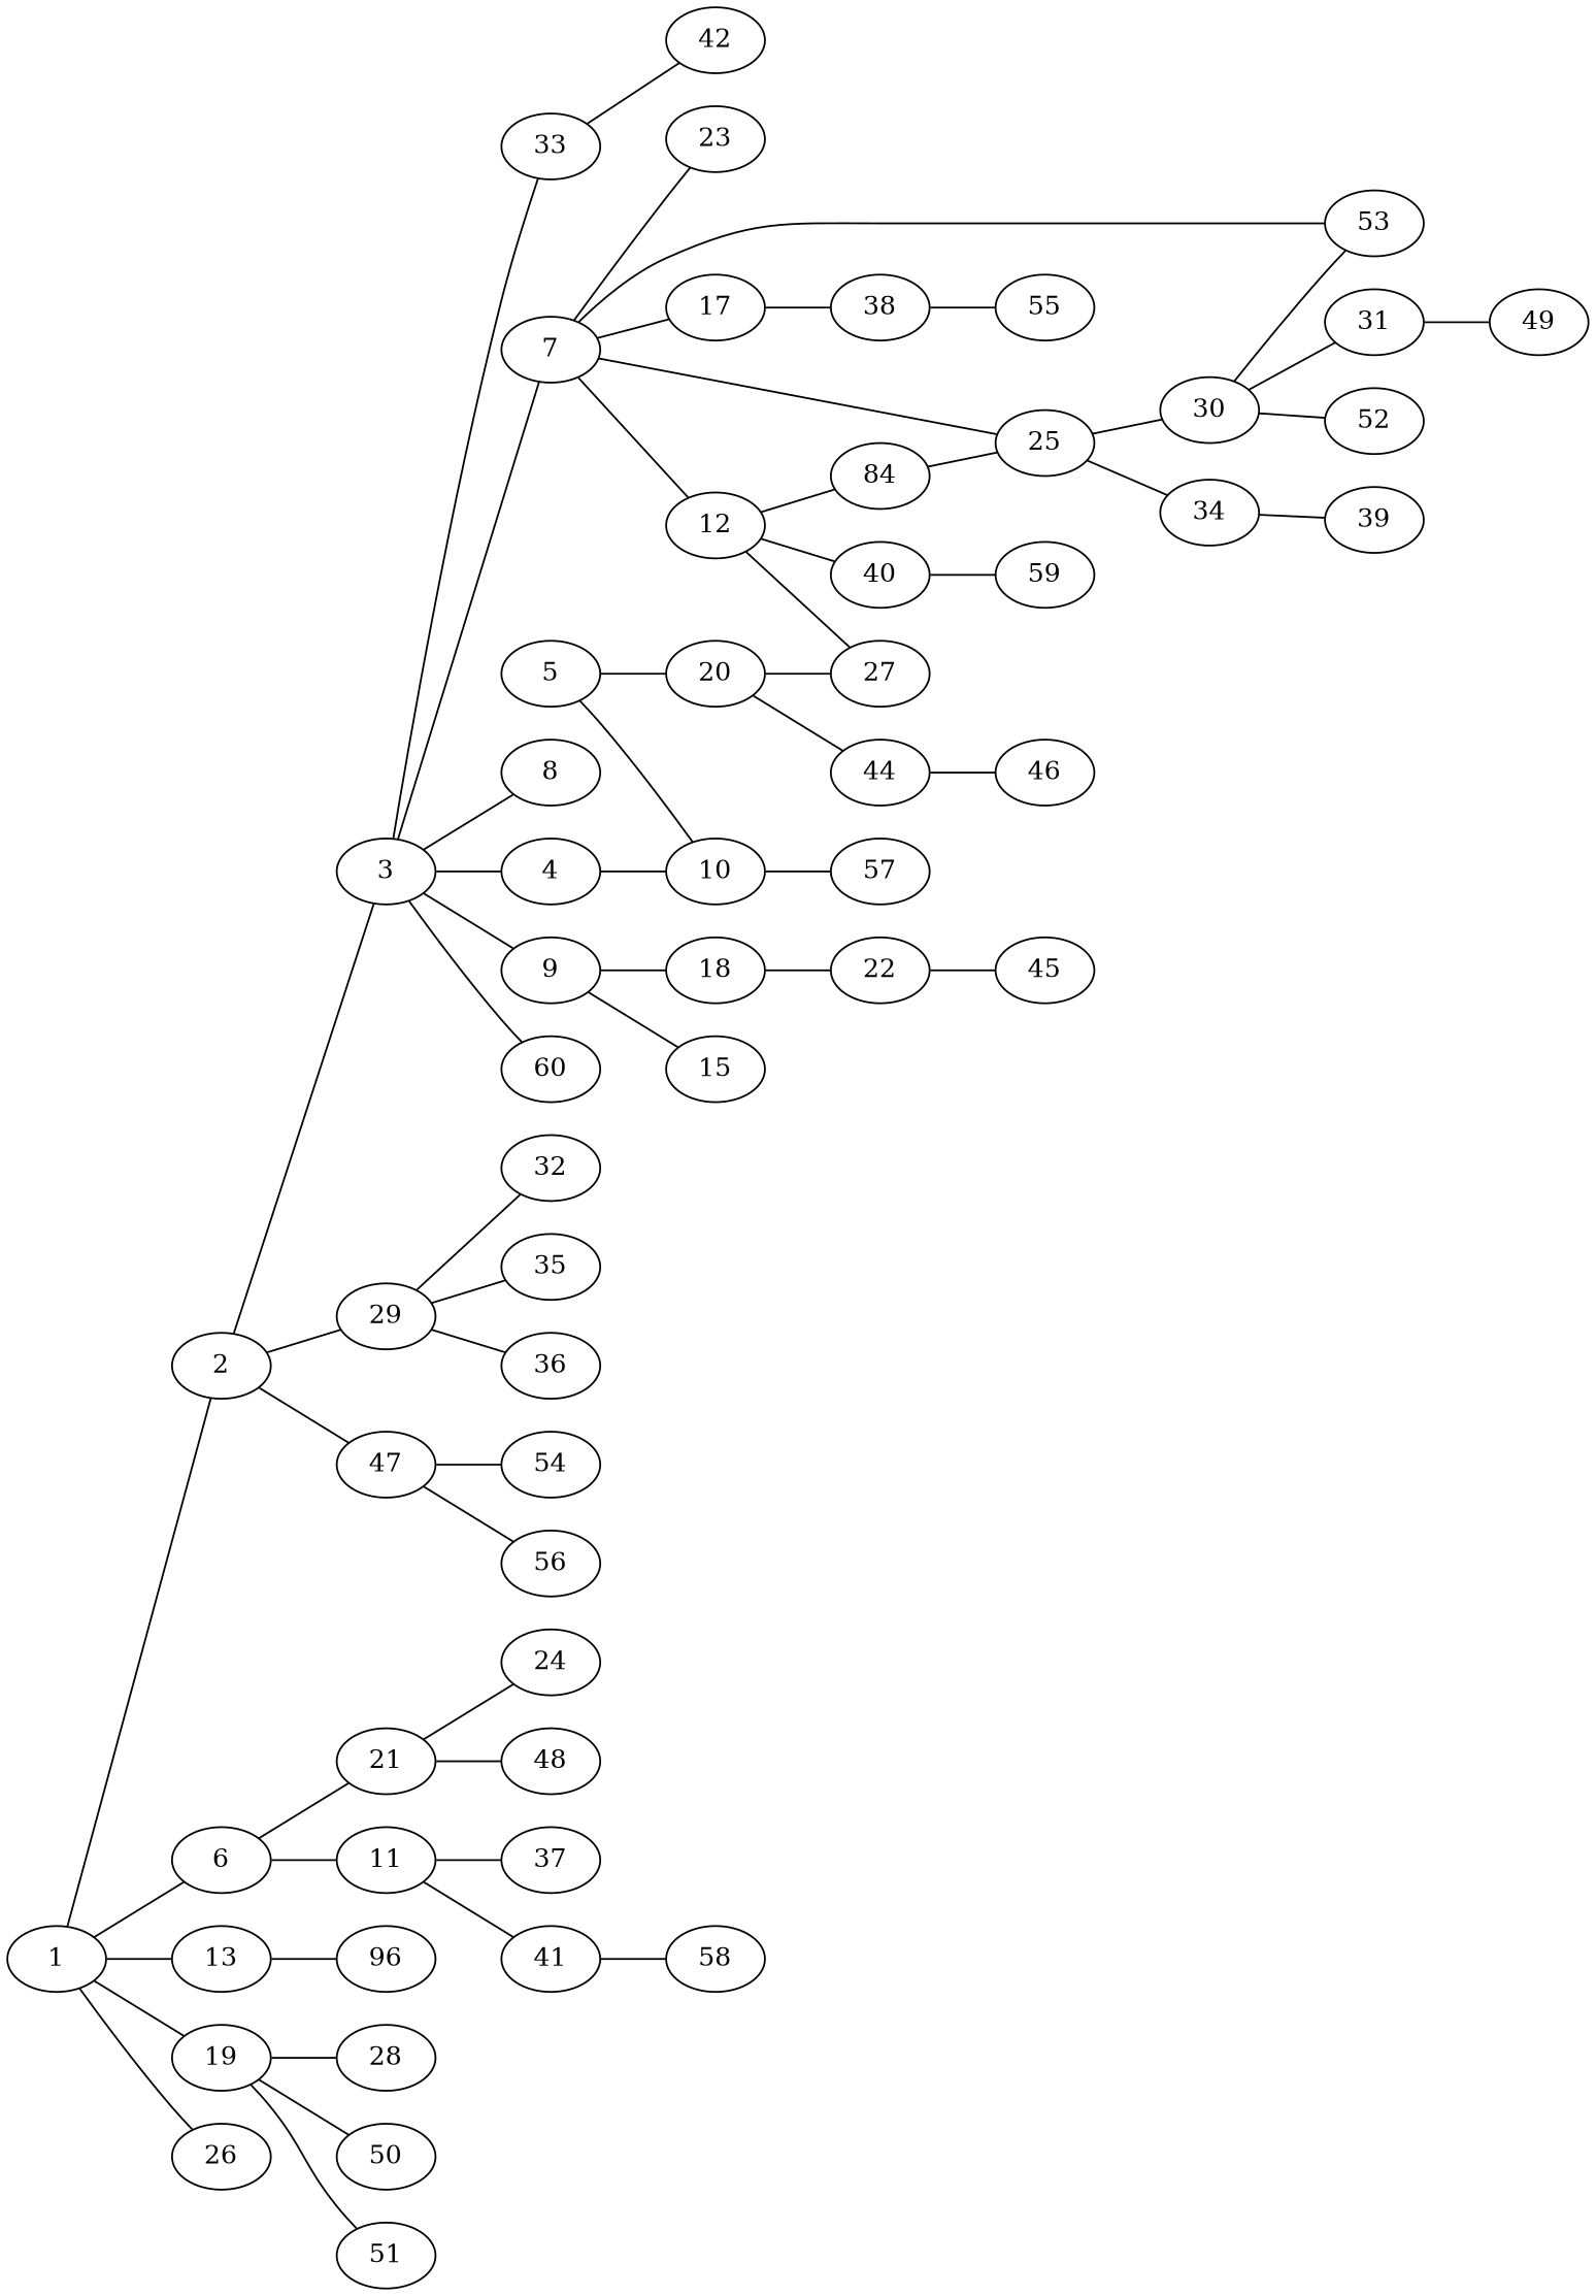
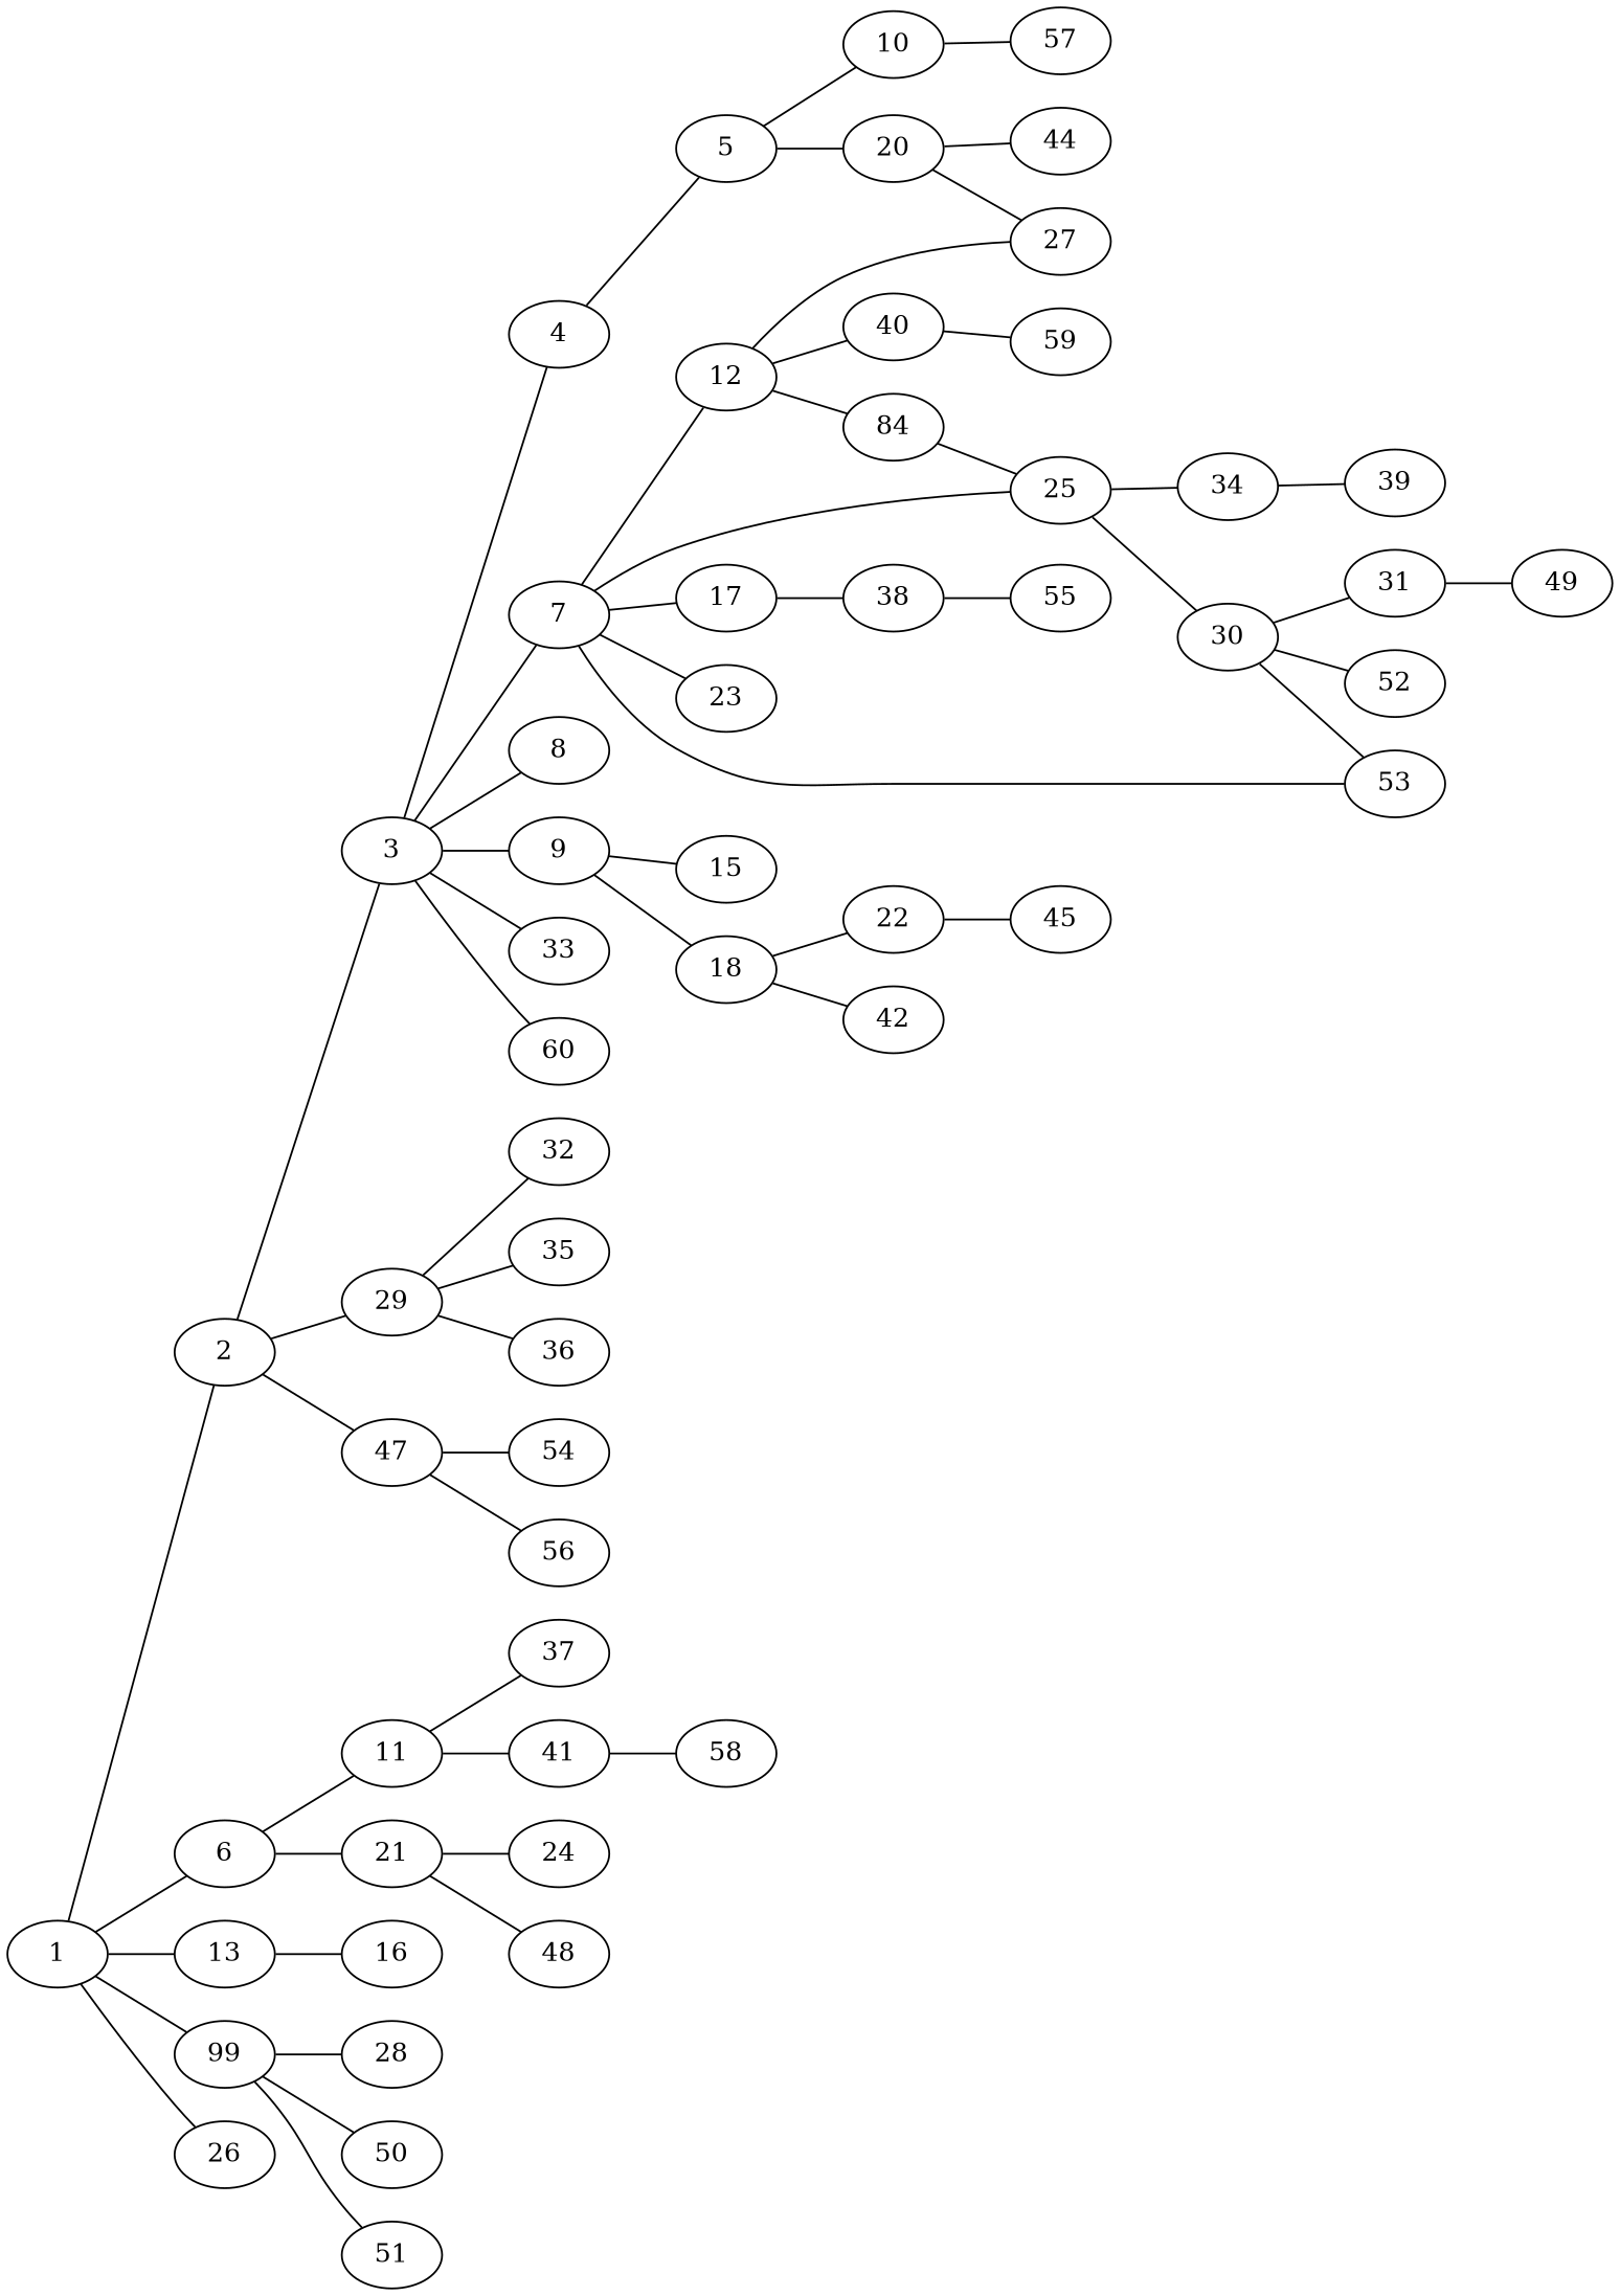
  graph {
    rankdir=LR
    1
    2
    6
    13
-   19
+   19 [label=99]
    26
    3
    29
    47
    11
    21
-   16 [label=96]
+   16
    28
    50
    51
    4
    7
    8
    9
    33
    60
    32
    35
    36
    54
    56
    37
    41
    24
    48
    5
    12
    17
    23
    25
    53
    15
    18
    10
    20
    27
    n42 [label=84]
    40
    38
    30
    34
    22
    42
    57
    44
-   46
    58
    59
    55
    31
    52
    39
    45
    49
    1 -- 2
    1 -- 6
    1 -- 13
    1 -- 19
    1 -- 26
    2 -- 3
    2 -- 29
    2 -- 47
    6 -- 11
    6 -- 21
    13 -- 16
    19 -- 28
    19 -- 50
    19 -- 51
    3 -- 4
    3 -- 7
    3 -- 8
    3 -- 9
    3 -- 33
    3 -- 60
    29 -- 32
    29 -- 35
    29 -- 36
    47 -- 54
    47 -- 56
    11 -- 37
    11 -- 41
    21 -- 24
    21 -- 48
-   4 -- 10
+   4 -- 5
    7 -- 12
    7 -- 17
    7 -- 23
    7 -- 25
    7 -- 53
    9 -- 15
    9 -- 18
    41 -- 58
    5 -- 10
    5 -- 20
    12 -- 27
    12 -- n42
    12 -- 40
    17 -- 38
    25 -- 30
    25 -- 34
    18 -- 22
-   33 -- 42
+   18 -- 42
    10 -- 57
    20 -- 27
    20 -- 44
    n42 -- 25
    40 -- 59
    38 -- 55
    30 -- 53
    30 -- 31
    30 -- 52
    34 -- 39
    22 -- 45
-   44 -- 46
    31 -- 49
  }
